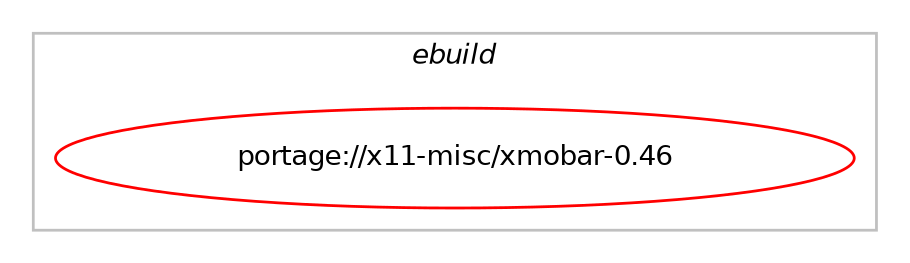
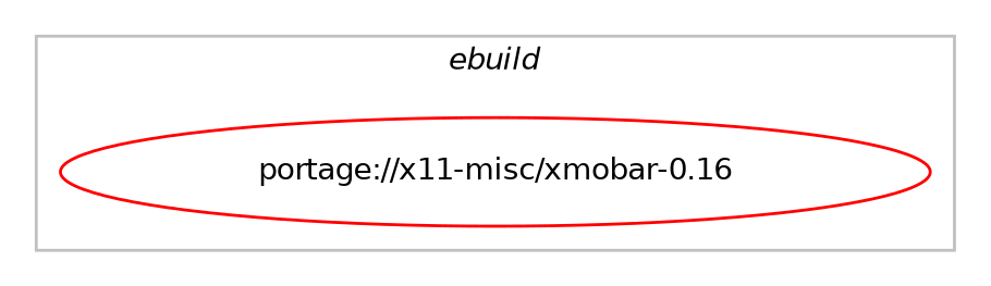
  digraph {
    compound=true
    concentrate=true
    fontname=Helvetica
    fontsize=10
    newrank=true
    rankdir=LR
    ranksep=1.5
-   n1 [color=red fontname=Helvetica fontsize=10 label="portage://x11-misc/xmobar-0.46" width=4]
+   n1 [color=red fontname=Helvetica fontsize=10 label="portage://x11-misc/xmobar-0.16" width=4]
    subgraph cluster_1 {
      color=gray
      label=<<i>ebuild</i>>
      n1
    }
    subgraph cluster_2 {
      color=gray
      label=<<i>dependencies</i>>
      subgraph cluster_3 {
        color=gray
        fillcolor="#eeeeee"
        label=<<i>compile</i>>
        style=filled
      }
      subgraph cluster_4 {
        color=gray
        fillcolor="#eeeeee"
        label=<<i>compile and run</i>>
        style=filled
      }
      subgraph cluster_5 {
        color=gray
        fillcolor="#eeeeee"
        label=<<i>run</i>>
        style=filled
      }
    }
    subgraph cluster_6 {
      color=gray
      label=<<i>candidates</i>>
      rank=same
    }
  }
